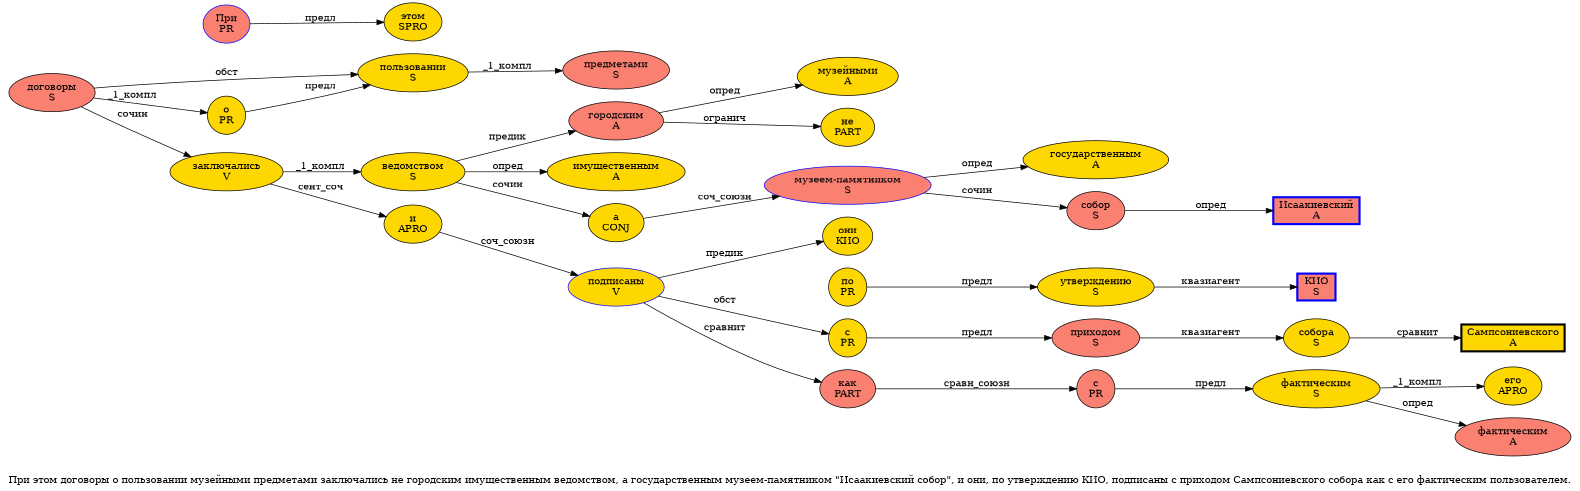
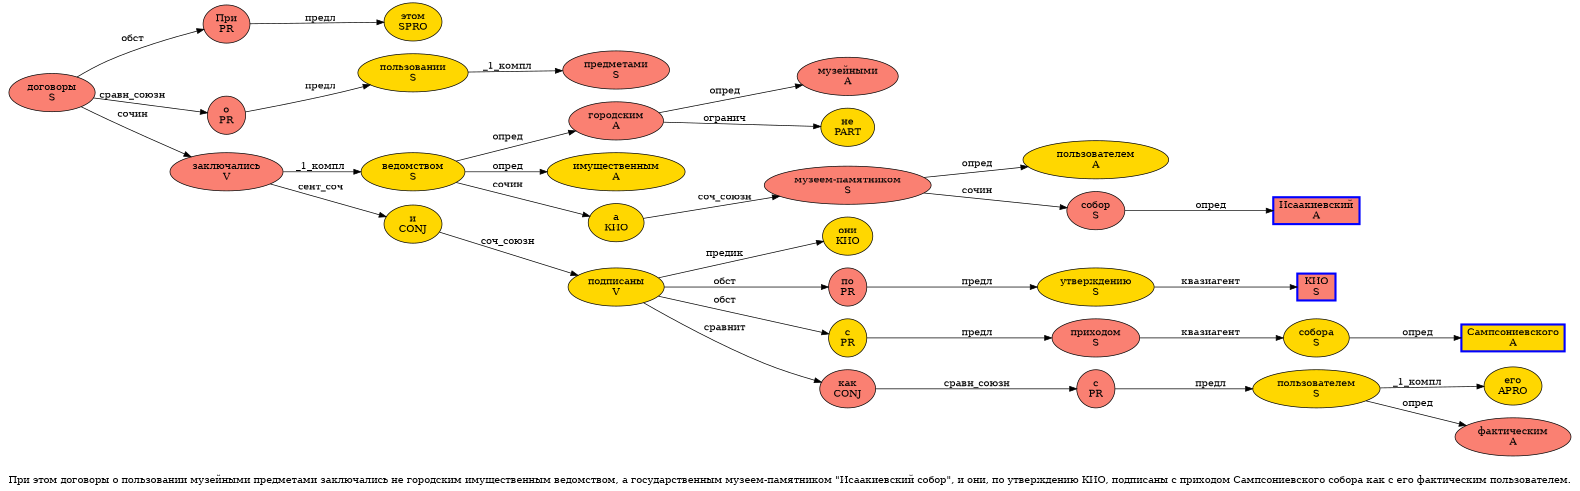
  digraph {
    label="При этом договоры о пользовании музейными предметами заключались не городским имущественным ведомством, а государственным музеем-памятником \"Исаакиевский собор\", и они, по утверждению КИО, подписаны с приходом Сампсониевского собора как с его фактическим пользователем."
    rankdir=LR
    node [fillcolor=gold penwidth=1 shape=ellipse style=filled]
-   n1 [fillcolor=salmon label="При\nPR" color=blue]
+   n1 [fillcolor=salmon label="При\nPR"]
    n2 [label="этом\nSPRO"]
    n3 [fillcolor=salmon label="договоры\nS"]
-   n4 [label="о\nPR"]
-   n5 [label="заключались\nV"]
+   n4 [fillcolor=salmon label="о\nPR"]
+   n5 [fillcolor=salmon label="заключались\nV"]
    n6 [label="пользовании\nS"]
    n7 [label="ведомством\nS"]
-   n8 [label="и\nAPRO"]
+   n8 [label="и\nCONJ"]
    n9 [fillcolor=salmon label="предметами\nS"]
-   n10 [label="музейными\nA"]
+   n10 [fillcolor=salmon label="музейными\nA"]
    n11 [fillcolor=salmon label="городским\nA"]
    n12 [label="имущественным\nA"]
-   n13 [label="а\nCONJ"]
-   n14 [label="подписаны\nV" color=blue]
+   n13 [label="а\nКИО"]
+   n14 [label="подписаны\nV"]
    n15 [label="не\nPART"]
-   n16 [fillcolor=salmon label="музеем-памятником\nS" color=blue]
-   n17 [label="государственным\nA"]
+   n16 [fillcolor=salmon label="музеем-памятником\nS"]
+   n17 [label="пользователем\nA"]
    n18 [fillcolor=salmon label="собор\nS"]
    n19 [color=blue fillcolor=salmon label="Исаакиевский\nA" penwidth=3 shape=box]
    n20 [label="они\nКИО"]
-   n21 [label="по\nPR"]
+   n21 [fillcolor=salmon label="по\nPR"]
    n22 [label="с\nPR"]
-   n23 [fillcolor=salmon label="как\nPART"]
+   n23 [fillcolor=salmon label="как\nCONJ"]
    n24 [label="утверждению\nS"]
    n25 [color=blue fillcolor=salmon label="КИО\nS" penwidth=3 shape=box]
    n26 [fillcolor=salmon label="приходом\nS"]
    n27 [fillcolor=salmon label="с\nPR"]
    n28 [label="собора\nS"]
-   n29 [color=black label="Сампсониевского\nA" penwidth=3 shape=box]
-   n30 [label="фактическим\nS"]
+   n29 [color=blue label="Сампсониевского\nA" penwidth=3 shape=box]
+   n30 [label="пользователем\nS"]
    n31 [label="его\nAPRO"]
    n32 [fillcolor=salmon label="фактическим\nA"]
    n1 -> n2 [label="предл"]
-   n3 -> n6 [label="обст"]
-   n3 -> n4 [label="_1_компл"]
+   n3 -> n1 [label="обст"]
+   n3 -> n4 [label="сравн_союзн"]
    n3 -> n5 [label="сочин"]
    n4 -> n6 [label="предл"]
    n5 -> n7 [label="_1_компл"]
    n5 -> n8 [label="сент_соч"]
    n6 -> n9 [label="_1_компл"]
-   n7 -> n11 [label="предик"]
+   n7 -> n11 [label="опред"]
    n7 -> n12 [label="опред"]
    n7 -> n13 [label="сочин"]
    n8 -> n14 [label="соч_союзн"]
    n11 -> n10 [label="опред"]
    n11 -> n15 [label="огранич"]
    n13 -> n16 [label="соч_союзн"]
    n14 -> n20 [label="предик"]
+   n14 -> n21 [label="обст"]
    n14 -> n22 [label="обст"]
    n14 -> n23 [label="сравнит"]
    n16 -> n17 [label="опред"]
    n16 -> n18 [label="сочин"]
    n18 -> n19 [label="опред"]
    n21 -> n24 [label="предл"]
    n22 -> n26 [label="предл"]
    n23 -> n27 [label="сравн_союзн"]
    n24 -> n25 [label="квазиагент"]
    n26 -> n28 [label="квазиагент"]
    n27 -> n30 [label="предл"]
-   n28 -> n29 [label="сравнит"]
+   n28 -> n29 [label="опред"]
    n30 -> n31 [label="_1_компл"]
    n30 -> n32 [label="опред"]
  }
